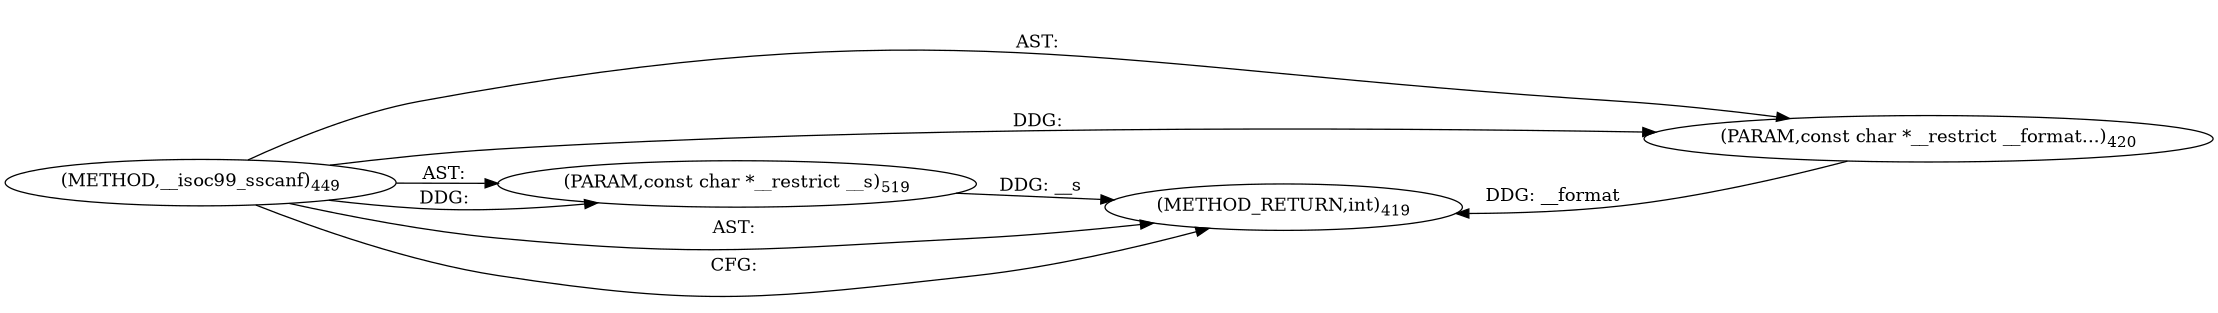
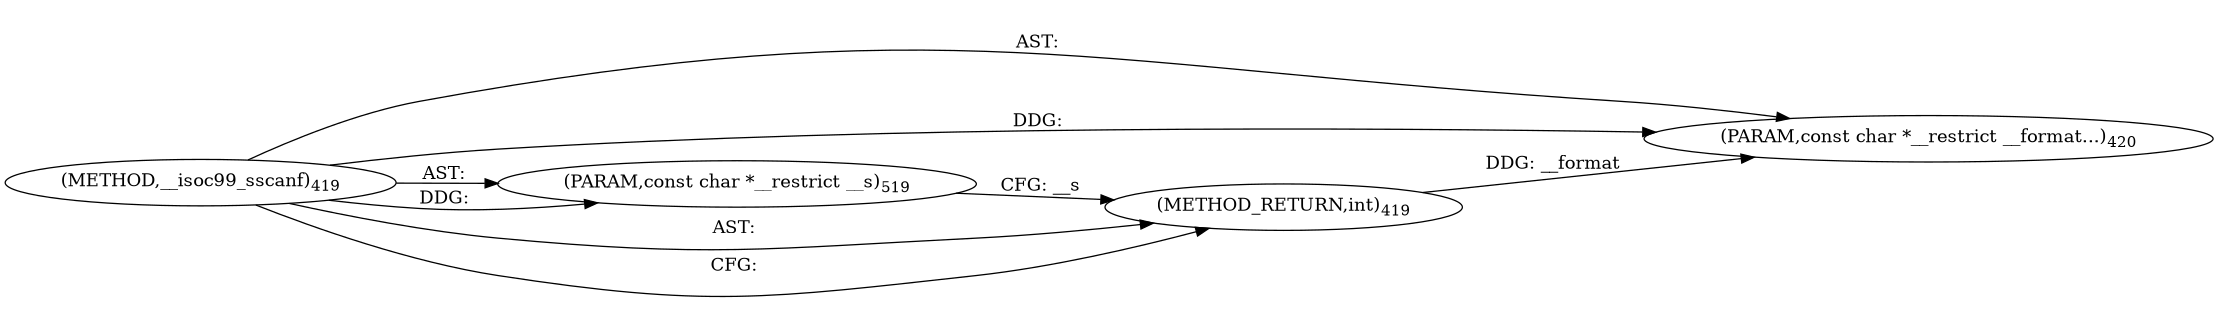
  digraph {
    rankdir=LR
-   n1 [label=<(METHOD,__isoc99_sscanf)<SUB>449</SUB>>]
+   n1 [label=<(METHOD,__isoc99_sscanf)<SUB>419</SUB>>]
    n2 [label=<(PARAM,const char *__restrict __s)<SUB>519</SUB>>]
    n3 [label=<(PARAM,const char *__restrict __format...)<SUB>420</SUB>>]
    n4 [label=<(METHOD_RETURN,int)<SUB>419</SUB>>]
    n1 -> n2 [label="AST: "]
    n1 -> n2 [label="DDG: "]
    n1 -> n3 [label="AST: "]
    n1 -> n3 [label="DDG: "]
    n1 -> n4 [label="AST: "]
    n1 -> n4 [label="CFG: "]
-   n2 -> n4 [label="DDG: __s"]
-   n3 -> n4 [label="DDG: __format"]
+   n2 -> n4 [label="CFG: __s"]
+   n4 -> n3 [label="DDG: __format"]
  }
